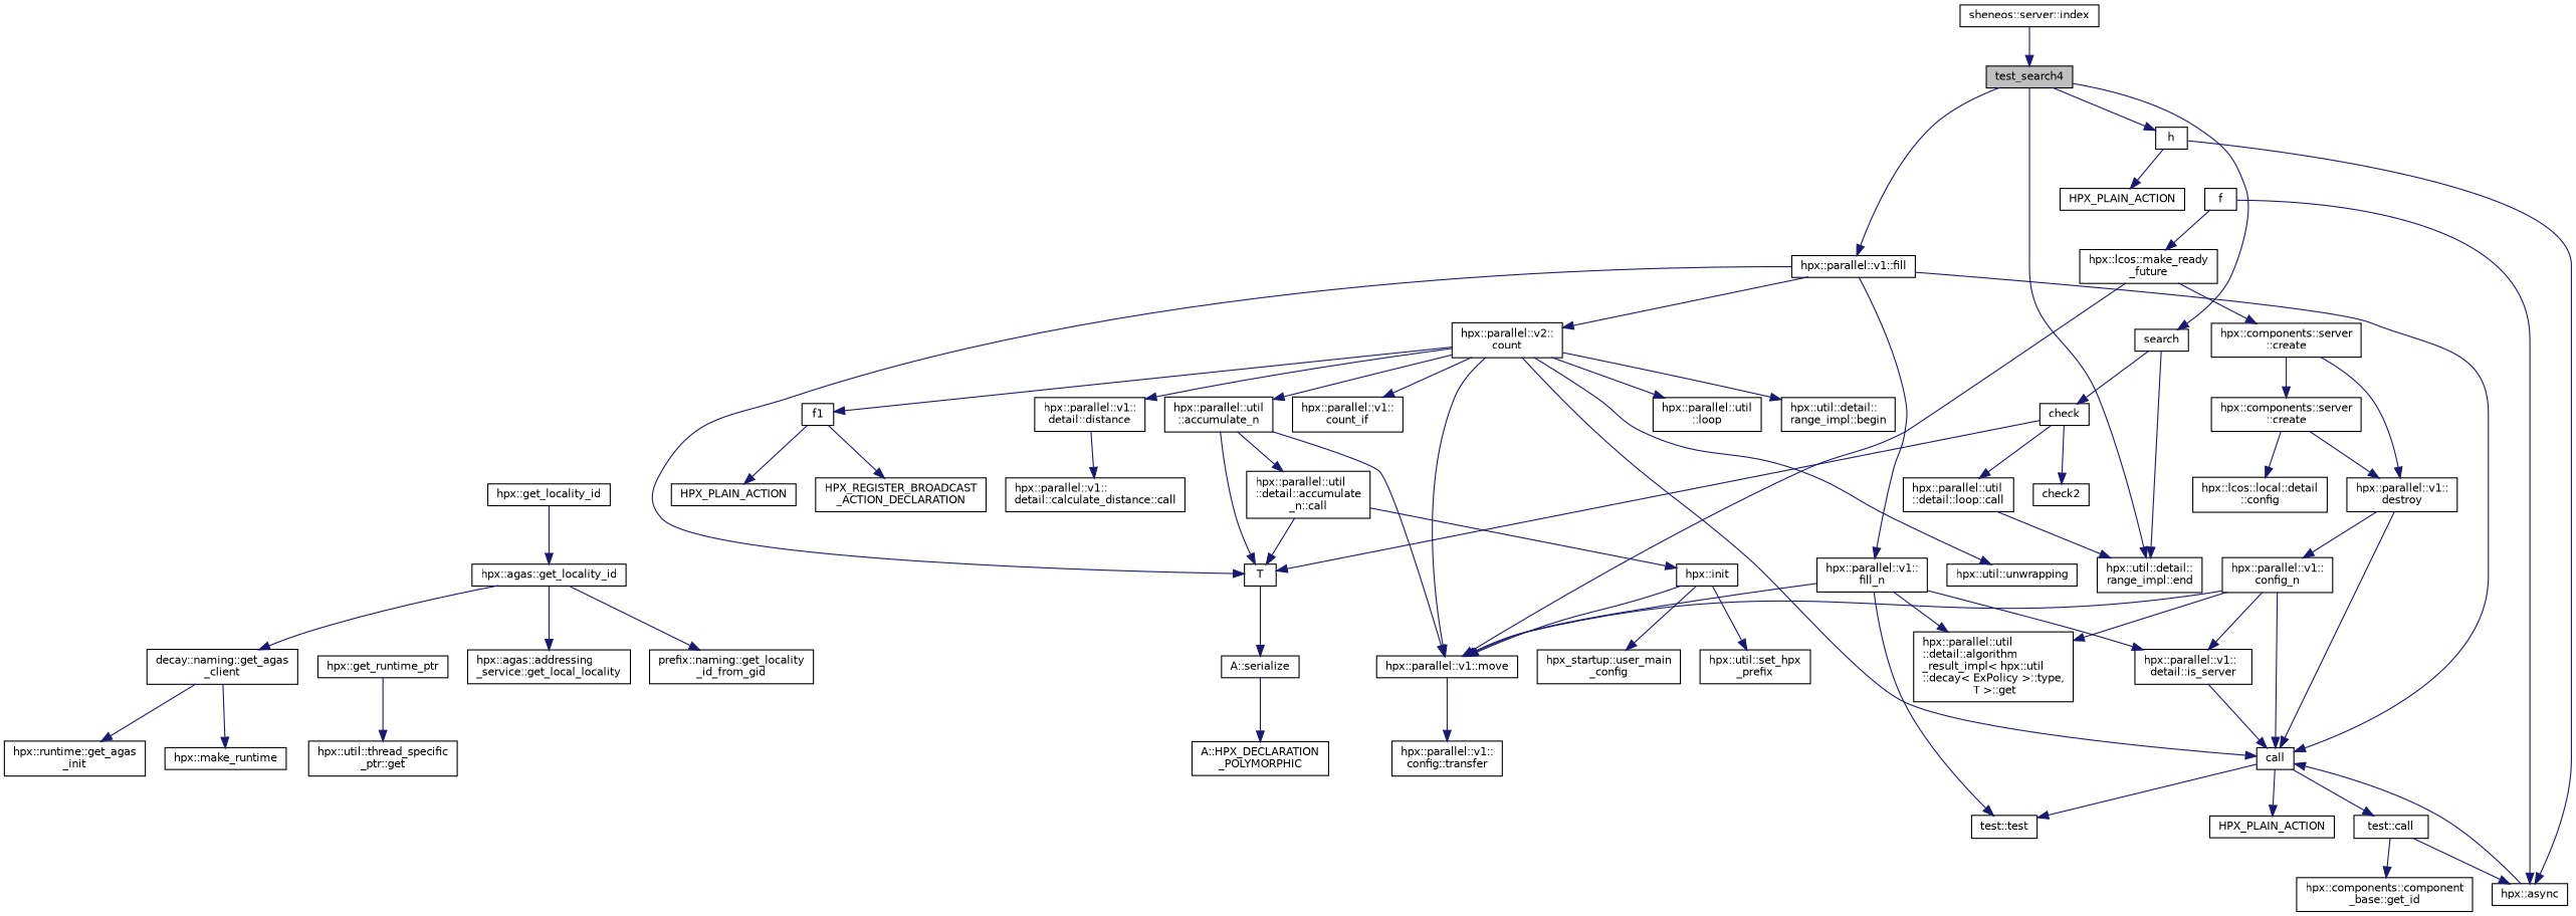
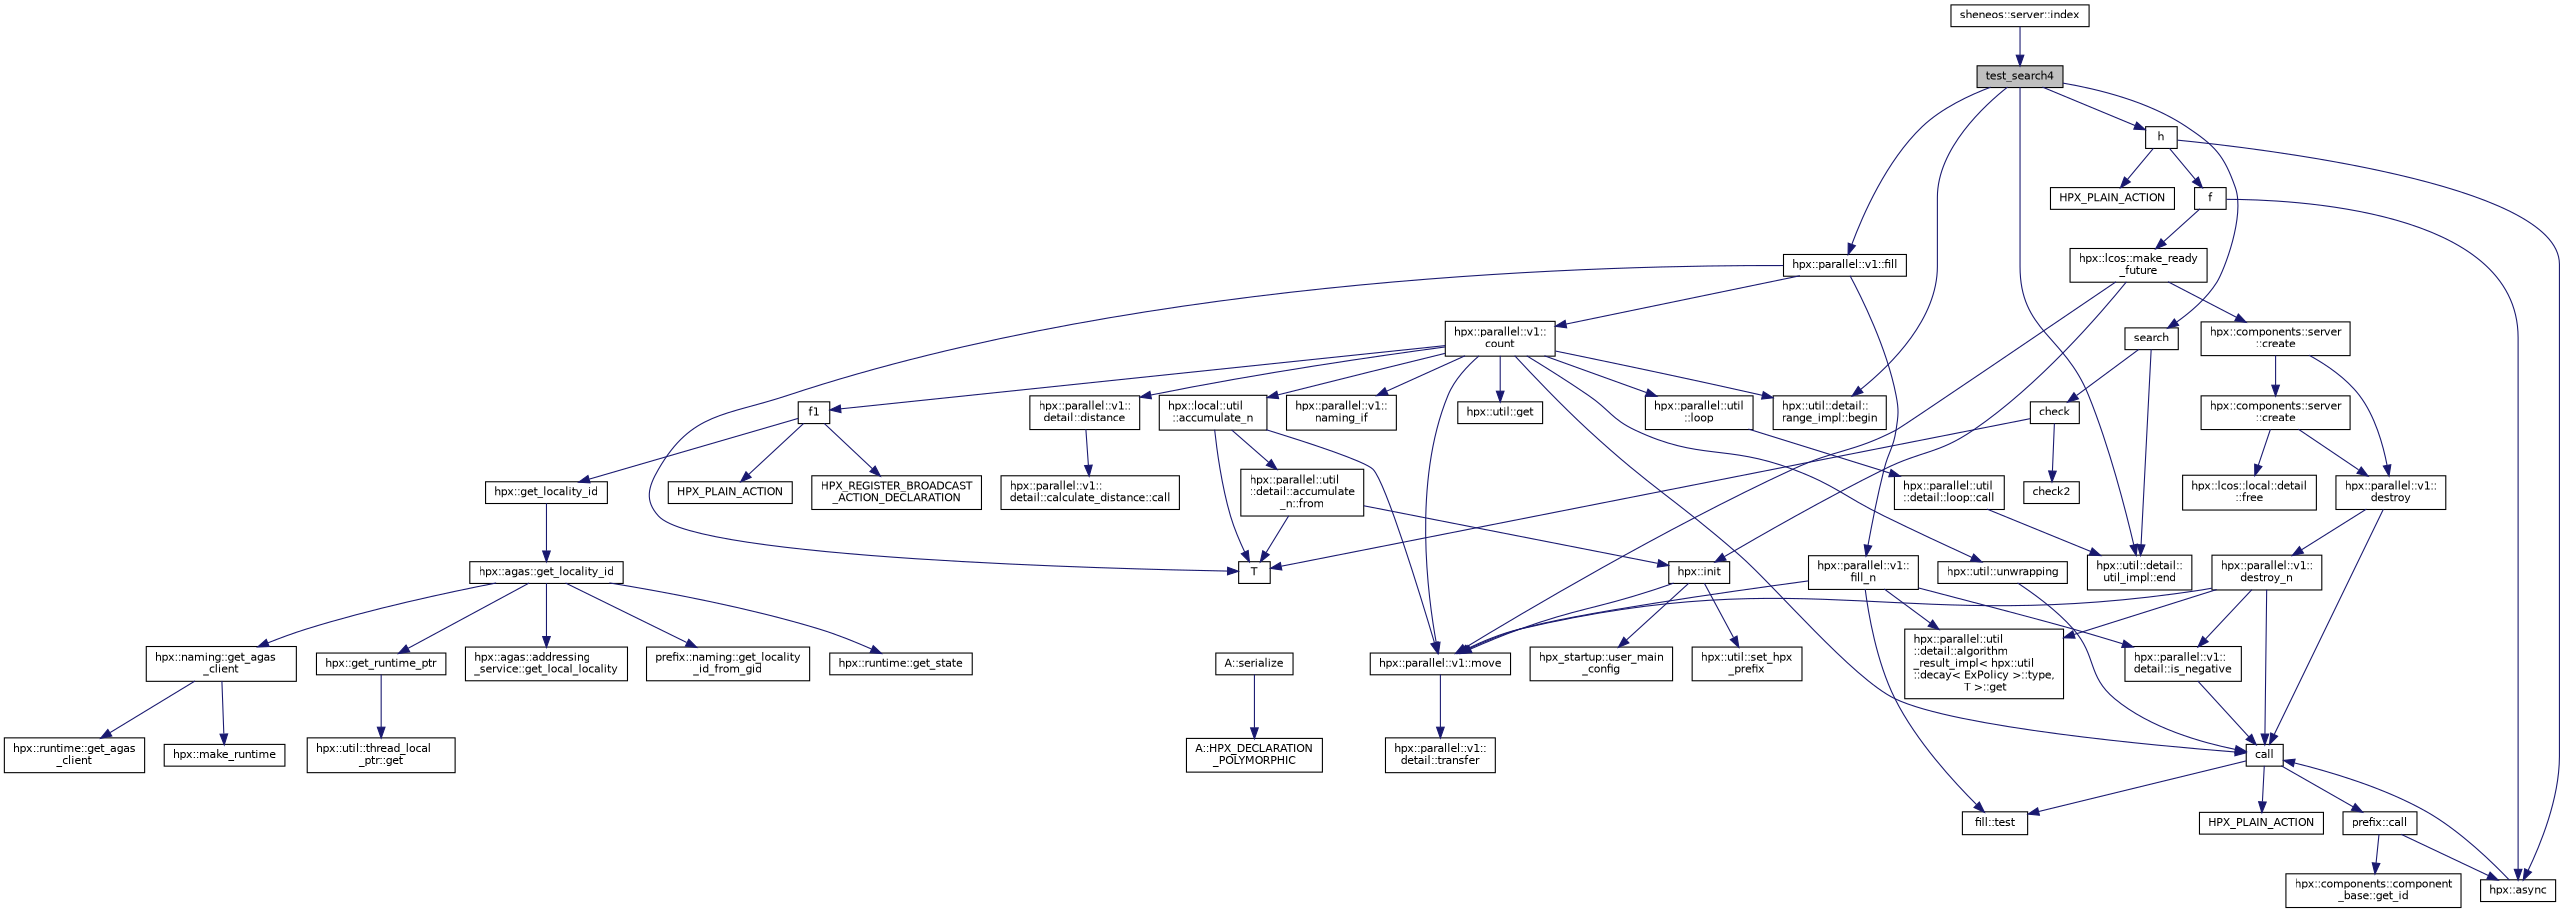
  digraph {
    rankdir=TB
    node [color=black fillcolor=white fontname=Helvetica fontsize=10 shape=record style=filled]
    edge [color=midnightblue fontname=Helvetica fontsize=10 labelfontname=Helvetica labelfontsize=10 style=solid]
    n1 [fillcolor=grey75 fontcolor=black height=0.2 label=test_search4 width=0.4]
    n2 [height=0.2 label="hpx::parallel::v1::fill" width=0.4]
-   n3 [height=0.2 label="hpx::util::detail::\lrange_impl::end" width=0.4]
+   n3 [height=0.2 label="hpx::util::detail::\lutil_impl::end" width=0.4]
    n4 [height=0.2 label="hpx::util::detail::\lrange_impl::begin" width=0.4]
    n5 [height=0.2 label=h width=0.4]
    n6 [height=0.2 label=search width=0.4]
    n7 [height=0.2 label="hpx::parallel::v1::\lfill_n" width=0.4]
    n8 [height=0.2 label=call width=0.4]
-   n9 [height=0.2 label="hpx::parallel::v2::\lcount" width=0.4]
+   n9 [height=0.2 label="hpx::parallel::v1::\lcount" width=0.4]
    n10 [height=0.2 label=T width=0.4]
    n11 [height=0.2 label="hpx::async" width=0.4]
    n12 [height=0.2 label=f width=0.4]
    n13 [height=0.2 label=HPX_PLAIN_ACTION width=0.4]
    n14 [height=0.2 label="sheneos::server::index" width=0.4]
    n15 [height=0.2 label=check width=0.4]
-   n16 [height=0.2 label="hpx::parallel::v1::\ldetail::is_server" width=0.4]
+   n16 [height=0.2 label="hpx::parallel::v1::\ldetail::is_negative" width=0.4]
    n17 [height=0.2 label="hpx::parallel::util\l::detail::algorithm\l_result_impl\< hpx::util\l::decay\< ExPolicy \>::type,\l T \>::get" width=0.4]
    n18 [height=0.2 label="hpx::parallel::v1::move" width=0.4]
-   n19 [height=0.2 label="test::test" width=0.4]
+   n19 [height=0.2 label="fill::test" width=0.4]
    n20 [height=0.2 label=HPX_PLAIN_ACTION width=0.4]
-   n21 [height=0.2 label="test::call" width=0.4]
-   n22 [height=0.2 label="hpx::parallel::v1::\lcount_if" width=0.4]
+   n21 [height=0.2 label="prefix::call" width=0.4]
+   n22 [height=0.2 label="hpx::parallel::v1::\lnaming_if" width=0.4]
    n23 [height=0.2 label=f1 width=0.4]
    n24 [height=0.2 label="hpx::parallel::util\l::loop" width=0.4]
+   n25 [height=0.2 label="hpx::util::get" width=0.4]
    n26 [height=0.2 label="hpx::parallel::v1::\ldetail::distance" width=0.4]
    n27 [height=0.2 label="hpx::util::unwrapping" width=0.4]
-   n28 [height=0.2 label="hpx::parallel::util\l::accumulate_n" width=0.4]
+   n28 [height=0.2 label="hpx::local::util\l::accumulate_n" width=0.4]
    n29 [height=0.2 label="A::serialize" width=0.4]
-   n30 [height=0.2 label="hpx::parallel::v1::\lconfig::transfer" width=0.4]
+   n30 [height=0.2 label="hpx::parallel::v1::\ldetail::transfer" width=0.4]
    n31 [height=0.2 label="hpx::components::component\l_base::get_id" width=0.4]
    n32 [height=0.2 label="hpx::get_locality_id" width=0.4]
    n33 [height=0.2 label=HPX_PLAIN_ACTION width=0.4]
    n34 [height=0.2 label="HPX_REGISTER_BROADCAST\l_ACTION_DECLARATION" width=0.4]
    n35 [height=0.2 label="hpx::parallel::util\l::detail::loop::call" width=0.4]
    n36 [height=0.2 label="hpx::parallel::v1::\ldetail::calculate_distance::call" width=0.4]
-   n37 [height=0.2 label="hpx::parallel::util\l::detail::accumulate\l_n::call" width=0.4]
+   n37 [height=0.2 label="hpx::parallel::util\l::detail::accumulate\l_n::from" width=0.4]
    n38 [height=0.2 label="hpx::agas::get_locality_id" width=0.4]
    n39 [height=0.2 label="hpx::get_runtime_ptr" width=0.4]
-   n41 [height=0.2 label="decay::naming::get_agas\l_client" width=0.4]
+   n40 [height=0.2 label="hpx::runtime::get_state" width=0.4]
+   n41 [height=0.2 label="hpx::naming::get_agas\l_client" width=0.4]
    n42 [height=0.2 label="hpx::agas::addressing\l_service::get_local_locality" width=0.4]
    n43 [height=0.2 label="prefix::naming::get_locality\l_id_from_gid" width=0.4]
-   n44 [height=0.2 label="hpx::util::thread_specific\l_ptr::get" width=0.4]
+   n44 [height=0.2 label="hpx::util::thread_local\l_ptr::get" width=0.4]
    n45 [height=0.2 label="hpx::make_runtime" width=0.4]
-   n46 [height=0.2 label="hpx::runtime::get_agas\l_init" width=0.4]
+   n46 [height=0.2 label="hpx::runtime::get_agas\l_client" width=0.4]
    n47 [height=0.2 label="hpx::init" width=0.4]
    n48 [height=0.2 label="hpx::util::set_hpx\l_prefix" width=0.4]
    n49 [height=0.2 label="hpx_startup::user_main\l_config" width=0.4]
    n50 [height=0.2 label="A::HPX_DECLARATION\l_POLYMORPHIC" width=0.4]
    n51 [height=0.2 label="hpx::lcos::make_ready\l_future" width=0.4]
    n52 [height=0.2 label="hpx::components::server\l::create" width=0.4]
    n53 [height=0.2 label="hpx::components::server\l::create" width=0.4]
    n54 [height=0.2 label="hpx::parallel::v1::\ldestroy" width=0.4]
-   n55 [height=0.2 label="hpx::lcos::local::detail\l::config" width=0.4]
-   n56 [height=0.2 label="hpx::parallel::v1::\lconfig_n" width=0.4]
+   n55 [height=0.2 label="hpx::lcos::local::detail\l::free" width=0.4]
+   n56 [height=0.2 label="hpx::parallel::v1::\ldestroy_n" width=0.4]
    n57 [height=0.2 label=check2 width=0.4]
    n1 -> n2
    n1 -> n3
+   n1 -> n4
    n1 -> n5
    n1 -> n6
    n2 -> n7
-   n2 -> n8
+   n27 -> n8
    n2 -> n9
    n2 -> n10
    n5 -> n11
+   n5 -> n12
    n5 -> n13
    n6 -> n3
    n6 -> n15
    n7 -> n16
    n7 -> n17
    n7 -> n18
    n7 -> n19
    n8 -> n19
    n8 -> n20
    n8 -> n21
    n9 -> n4
    n9 -> n8
    n9 -> n18
    n9 -> n22
    n9 -> n23
    n9 -> n24
+   n9 -> n25
    n9 -> n26
    n9 -> n27
    n9 -> n28
-   n10 -> n29
    n11 -> n8
    n12 -> n11
    n12 -> n51
    n14 -> n1
    n15 -> n10
    n15 -> n57
    n16 -> n8
    n18 -> n30
    n21 -> n11
    n21 -> n31
+   n23 -> n32
    n23 -> n33
    n23 -> n34
-   n15 -> n35
+   n24 -> n35
    n26 -> n36
    n28 -> n10
    n28 -> n18
    n28 -> n37
    n29 -> n50
    n32 -> n38
    n35 -> n3
    n37 -> n10
    n37 -> n47
+   n38 -> n39
+   n38 -> n40
    n38 -> n41
    n38 -> n42
    n38 -> n43
    n39 -> n44
    n41 -> n45
    n41 -> n46
    n47 -> n18
    n47 -> n48
    n47 -> n49
    n51 -> n18
+   n51 -> n47
    n51 -> n52
    n52 -> n53
    n52 -> n54
    n53 -> n54
    n53 -> n55
    n54 -> n8
    n54 -> n56
    n56 -> n8
    n56 -> n16
    n56 -> n17
    n56 -> n18
  }
